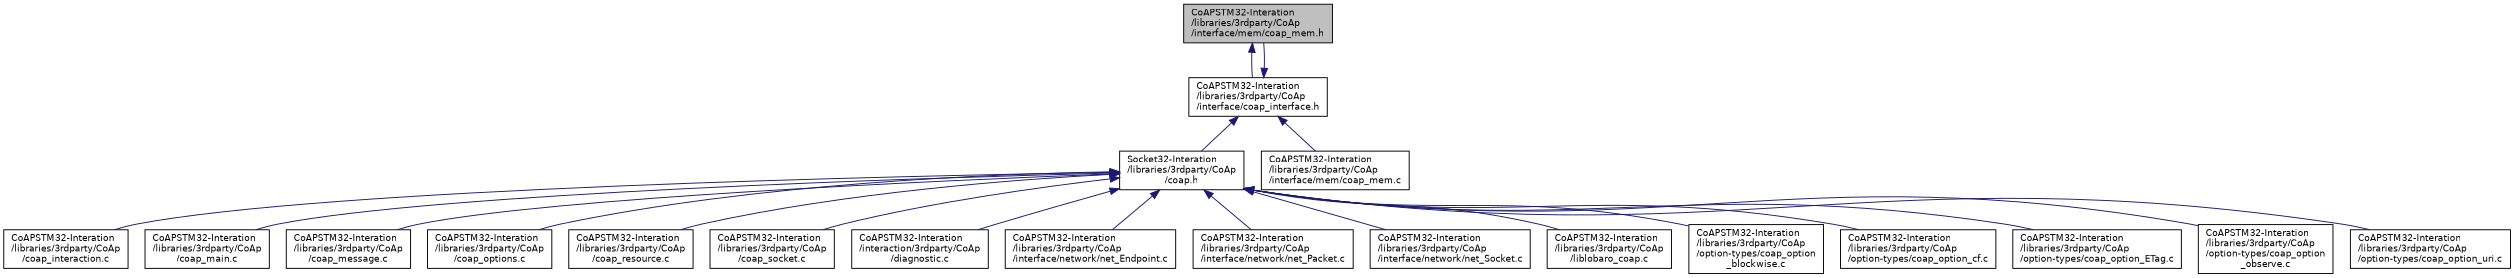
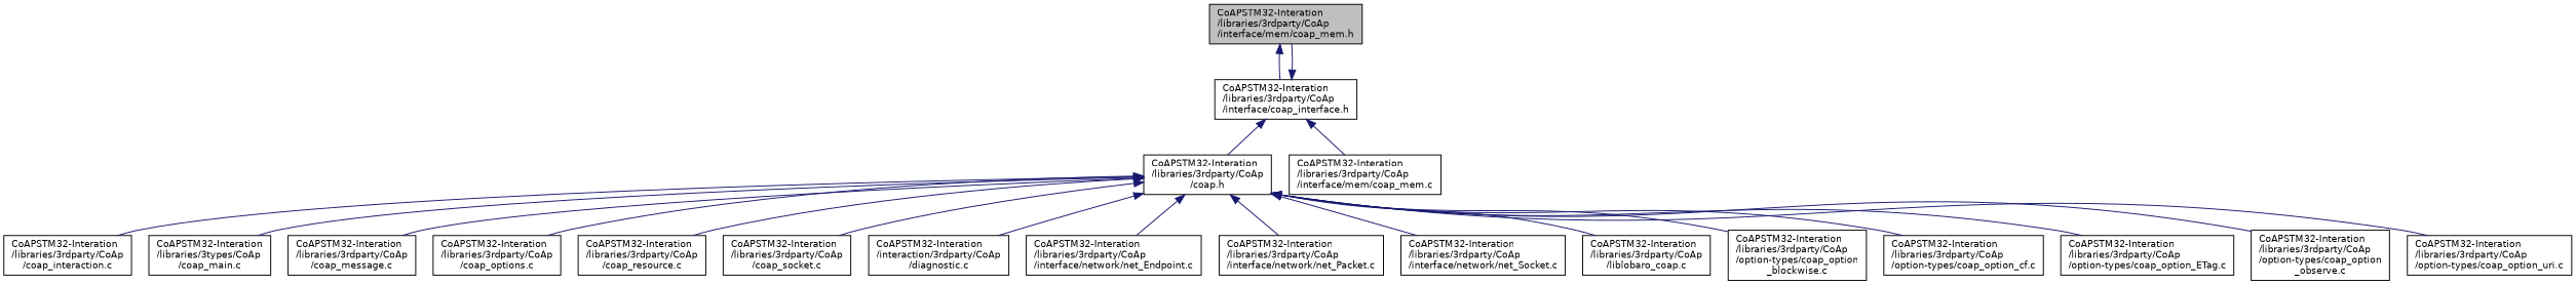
  digraph {
    node [color=black fillcolor=white fontname=Helvetica fontsize=10 shape=record style=filled]
    edge [color=midnightblue dir=back fontname=Helvetica fontsize=10 labelfontname=Helvetica labelfontsize=10 style=solid]
    n1 [fillcolor=grey75 fontcolor=black height=0.2 label="CoAPSTM32-Interation\l/libraries/3rdparty/CoAp\l/interface/mem/coap_mem.h" width=0.4]
    n2 [height=0.2 label="CoAPSTM32-Interation\l/libraries/3rdparty/CoAp\l/interface/coap_interface.h" width=0.4]
-   n3 [height=0.2 label="Socket32-Interation\l/libraries/3rdparty/CoAp\l/coap.h" width=0.4]
+   n3 [height=0.2 label="CoAPSTM32-Interation\l/libraries/3rdparty/CoAp\l/coap.h" width=0.4]
    n4 [height=0.2 label="CoAPSTM32-Interation\l/libraries/3rdparty/CoAp\l/interface/mem/coap_mem.c" width=0.4]
    n5 [height=0.2 label="CoAPSTM32-Interation\l/libraries/3rdparty/CoAp\l/coap_interaction.c" width=0.4]
-   n6 [height=0.2 label="CoAPSTM32-Interation\l/libraries/3rdparty/CoAp\l/coap_main.c" width=0.4]
+   n6 [height=0.2 label="CoAPSTM32-Interation\l/libraries/3types/CoAp\l/coap_main.c" width=0.4]
    n7 [height=0.2 label="CoAPSTM32-Interation\l/libraries/3rdparty/CoAp\l/coap_message.c" width=0.4]
    n8 [height=0.2 label="CoAPSTM32-Interation\l/libraries/3rdparty/CoAp\l/coap_options.c" width=0.4]
    n9 [height=0.2 label="CoAPSTM32-Interation\l/libraries/3rdparty/CoAp\l/coap_resource.c" width=0.4]
    n10 [height=0.2 label="CoAPSTM32-Interation\l/libraries/3rdparty/CoAp\l/coap_socket.c" width=0.4]
    n11 [height=0.2 label="CoAPSTM32-Interation\l/interaction/3rdparty/CoAp\l/diagnostic.c" width=0.4]
    n12 [height=0.2 label="CoAPSTM32-Interation\l/libraries/3rdparty/CoAp\l/interface/network/net_Endpoint.c" width=0.4]
    n13 [height=0.2 label="CoAPSTM32-Interation\l/libraries/3rdparty/CoAp\l/interface/network/net_Packet.c" width=0.4]
    n14 [height=0.2 label="CoAPSTM32-Interation\l/libraries/3rdparty/CoAp\l/interface/network/net_Socket.c" width=0.4]
    n15 [height=0.2 label="CoAPSTM32-Interation\l/libraries/3rdparty/CoAp\l/liblobaro_coap.c" width=0.4]
    n16 [height=0.2 label="CoAPSTM32-Interation\l/libraries/3rdparty/CoAp\l/option-types/coap_option\l_blockwise.c" width=0.4]
    n17 [height=0.2 label="CoAPSTM32-Interation\l/libraries/3rdparty/CoAp\l/option-types/coap_option_cf.c" width=0.4]
    n18 [height=0.2 label="CoAPSTM32-Interation\l/libraries/3rdparty/CoAp\l/option-types/coap_option_ETag.c" width=0.4]
    n19 [height=0.2 label="CoAPSTM32-Interation\l/libraries/3rdparty/CoAp\l/option-types/coap_option\l_observe.c" width=0.4]
    n20 [height=0.2 label="CoAPSTM32-Interation\l/libraries/3rdparty/CoAp\l/option-types/coap_option_uri.c" width=0.4]
    n1 -> n2
    n2 -> n1
    n2 -> n3
    n2 -> n4
    n3 -> n5
    n3 -> n6
    n3 -> n7
    n3 -> n8
    n3 -> n9
    n3 -> n10
    n3 -> n11
    n3 -> n12
    n3 -> n13
    n3 -> n14
    n3 -> n15
    n3 -> n16
    n3 -> n17
    n3 -> n18
    n3 -> n19
    n3 -> n20
  }
